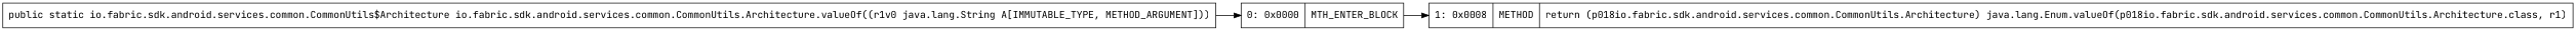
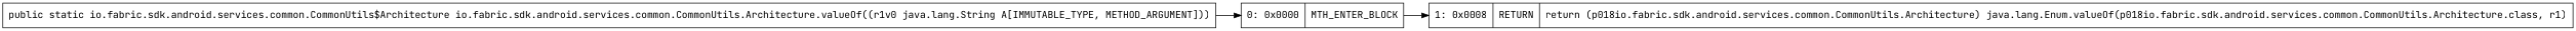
  digraph {
    rankdir=LR
    fontname="JetBrains Mono"
    node [shape=record fontname="JetBrains Mono"]
    edge [fontname="JetBrains Mono"]
    n1 [label="{0\:\ 0x0000|MTH_ENTER_BLOCK\l}"]
-   n2 [label="{1\:\ 0x0008|METHOD\l|return (p018io.fabric.sdk.android.services.common.CommonUtils.Architecture) java.lang.Enum.valueOf(p018io.fabric.sdk.android.services.common.CommonUtils.Architecture.class, r1)\l}"]
+   n2 [label="{1\:\ 0x0008|RETURN\l|return (p018io.fabric.sdk.android.services.common.CommonUtils.Architecture) java.lang.Enum.valueOf(p018io.fabric.sdk.android.services.common.CommonUtils.Architecture.class, r1)\l}"]
    n3 [label="{public static io.fabric.sdk.android.services.common.CommonUtils$Architecture io.fabric.sdk.android.services.common.CommonUtils.Architecture.valueOf((r1v0 java.lang.String A[IMMUTABLE_TYPE, METHOD_ARGUMENT])) }"]
    n1 -> n2
    n3 -> n1
  }
